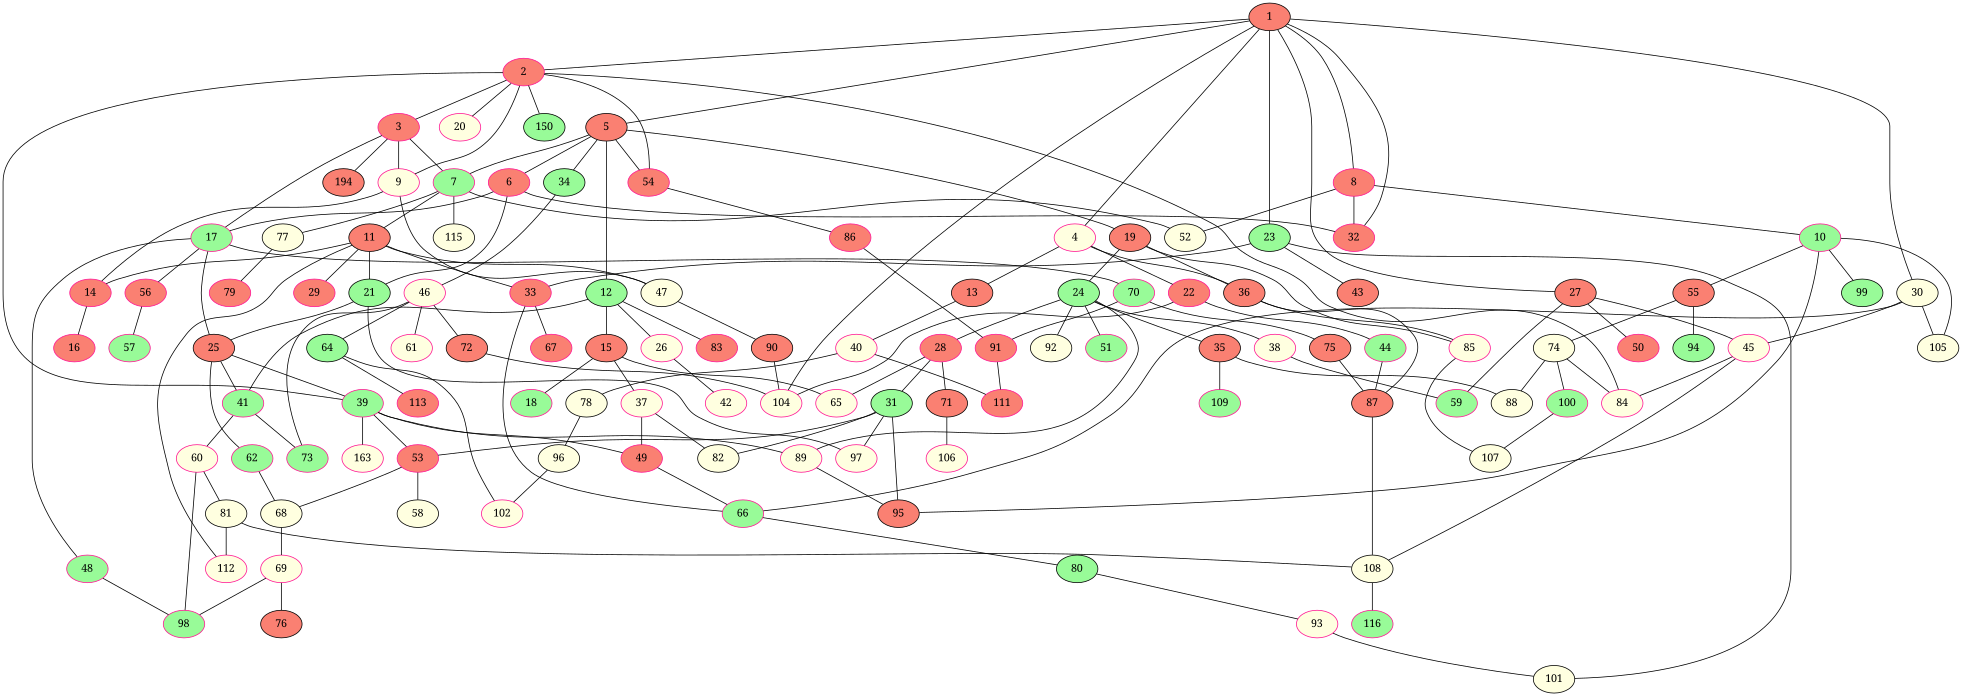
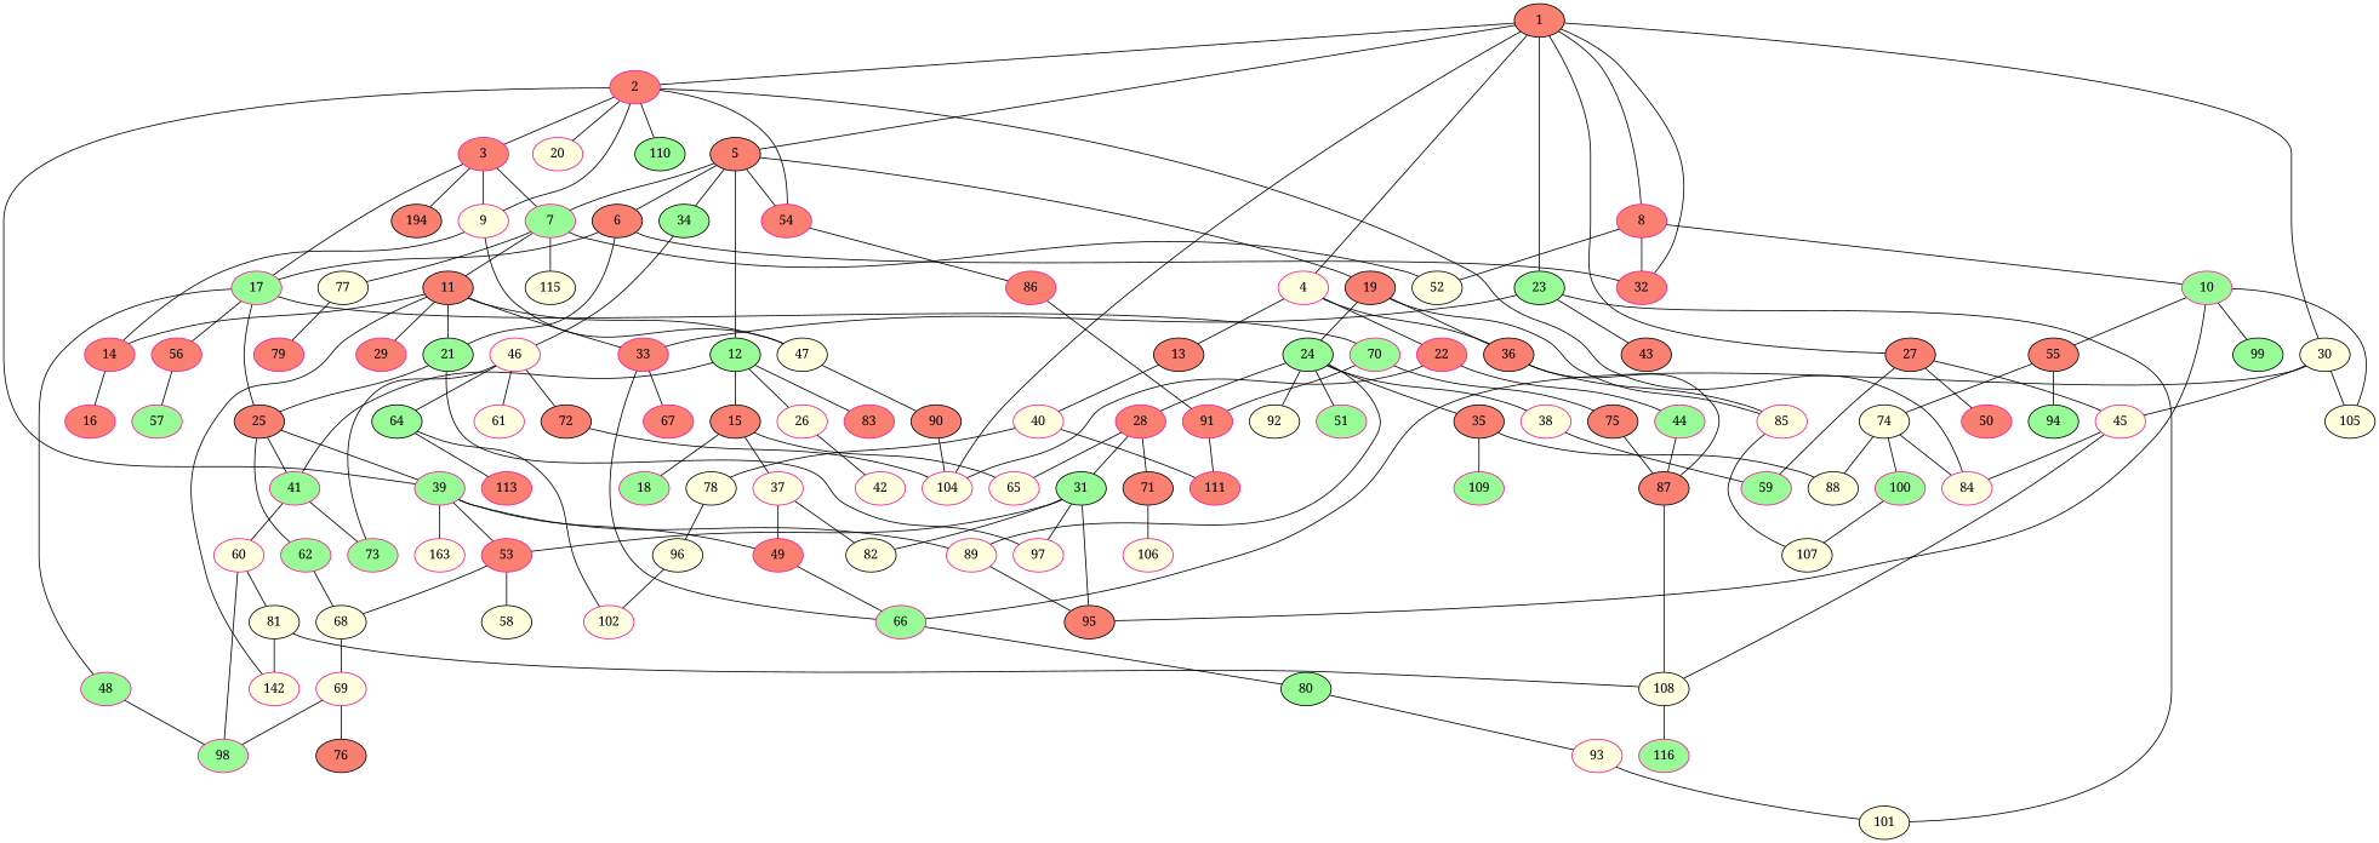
  graph {
    fontname="Noto Serif"
    node [color=deeppink fillcolor=salmon fontname="Noto Serif" style=filled]
    edge [fontname="Noto Serif"]
    1 [color=black]
    2
    4 [fillcolor=lightyellow]
    5 [color=black]
    8
    23 [color=black fillcolor=palegreen]
    27 [color=black]
    30 [color=black fillcolor=lightyellow]
    32
    104 [fillcolor=lightyellow]
    3
    9 [fillcolor=lightyellow]
    20 [fillcolor=lightyellow]
    39 [fillcolor=palegreen]
    54
    84 [fillcolor=lightyellow]
-   110 [color=black fillcolor=palegreen label=150]
+   110 [color=black fillcolor=palegreen]
    13 [color=black]
    22
    36 [color=black]
    7 [fillcolor=palegreen]
-   6
+   6 [color=black]
    12 [color=black fillcolor=palegreen]
    19 [color=black]
    34 [color=black fillcolor=palegreen]
    52 [color=black fillcolor=lightyellow]
    10 [fillcolor=palegreen]
    33
    43 [color=black]
    101 [color=black fillcolor=lightyellow]
    45 [fillcolor=lightyellow]
    50
    59 [fillcolor=palegreen]
    105 [color=black fillcolor=lightyellow]
    66 [fillcolor=palegreen]
    17 [fillcolor=palegreen]
    n37 [color=black label=194]
    14
    47 [color=black fillcolor=lightyellow]
    89 [fillcolor=lightyellow]
    53
    49
    n43 [fillcolor=lightyellow label=163]
    86
    11 [color=black]
    77 [color=black fillcolor=lightyellow]
    115 [color=black fillcolor=lightyellow]
    25 [color=black]
    48 [fillcolor=palegreen]
    56
    70 [fillcolor=palegreen]
    40 [fillcolor=lightyellow]
    44 [fillcolor=palegreen]
    85 [fillcolor=lightyellow]
    87 [color=black]
    21 [color=black fillcolor=palegreen]
    15 [color=black]
    26 [fillcolor=lightyellow]
    41 [fillcolor=palegreen]
    83
    24 [color=black fillcolor=palegreen]
    46 [fillcolor=lightyellow]
    97 [fillcolor=lightyellow]
    29
-   112 [fillcolor=lightyellow]
+   112 [fillcolor=lightyellow label=142]
    79
    55 [color=black]
    95 [color=black]
    99 [color=black fillcolor=palegreen]
    16
    90 [color=black]
    74 [color=black fillcolor=lightyellow]
    94 [color=black fillcolor=palegreen]
    67
    18 [fillcolor=palegreen]
    37 [fillcolor=lightyellow]
    65 [fillcolor=lightyellow]
    42 [fillcolor=lightyellow]
    60 [fillcolor=lightyellow]
    73 [fillcolor=palegreen]
    78 [color=black fillcolor=lightyellow]
    111
    82 [color=black fillcolor=lightyellow]
    62 [fillcolor=palegreen]
    98 [fillcolor=palegreen]
    57 [fillcolor=palegreen]
    75 [color=black]
    91
    28
    35 [color=black]
    38 [fillcolor=lightyellow]
    51 [fillcolor=palegreen]
    92 [color=black fillcolor=lightyellow]
    107 [color=black fillcolor=lightyellow]
    31 [color=black fillcolor=palegreen]
    71 [color=black]
    88 [color=black fillcolor=lightyellow]
    109 [fillcolor=palegreen]
    68 [color=black fillcolor=lightyellow]
    108 [color=black fillcolor=lightyellow]
    106 [fillcolor=lightyellow]
    80 [color=black fillcolor=palegreen]
    58 [color=black fillcolor=lightyellow]
    61 [fillcolor=lightyellow]
    64 [color=black fillcolor=palegreen]
    72 [color=black]
    96 [color=black fillcolor=lightyellow]
    81 [color=black fillcolor=lightyellow]
    116 [fillcolor=palegreen]
    102 [fillcolor=lightyellow]
    113
    69 [fillcolor=lightyellow]
    100 [fillcolor=palegreen]
    93 [fillcolor=lightyellow]
    76 [color=black]
    1 -- 2
    1 -- 4
    1 -- 5
    1 -- 8
    1 -- 23
    1 -- 27
    1 -- 30
    1 -- 32
    1 -- 104
    2 -- 3
    2 -- 9
    2 -- 20
    2 -- 39
    2 -- 54
    2 -- 84
    2 -- 110
    4 -- 13
    4 -- 22
    4 -- 36
    5 -- 54
    5 -- 7
    5 -- 6
    5 -- 12
    5 -- 19
    5 -- 34
    8 -- 32
    8 -- 52
    8 -- 10
    23 -- 33
    23 -- 43
    23 -- 101
    27 -- 45
    27 -- 50
    27 -- 59
    30 -- 45
    30 -- 105
    30 -- 66
    3 -- 9
    3 -- 7
    3 -- 17
    3 -- n37
    9 -- 14
    9 -- 47
    39 -- 89
    39 -- 53
    39 -- 49
    39 -- n43
    54 -- 86
    13 -- 40
    22 -- 104
    22 -- 44
    36 -- 85
    36 -- 87
    7 -- 52
    7 -- 11
    7 -- 77
    7 -- 115
    6 -- 32
    6 -- 17
    6 -- 21
    12 -- 15
    12 -- 26
    12 -- 41
    12 -- 83
    19 -- 36
    19 -- 85
    19 -- 24
    34 -- 46
    10 -- 105
    10 -- 55
    10 -- 95
    10 -- 99
    33 -- 66
    33 -- 67
    45 -- 84
    45 -- 108
    66 -- 80
    17 -- 25
    17 -- 48
    17 -- 56
    17 -- 70
    14 -- 16
    47 -- 90
    89 -- 95
    53 -- 68
    53 -- 58
    49 -- 66
    86 -- 91
    11 -- 33
    11 -- 14
    11 -- 47
    11 -- 21
    11 -- 29
    11 -- 112
    77 -- 79
    25 -- 39
    25 -- 41
    25 -- 62
    48 -- 98
    56 -- 57
    70 -- 75
    70 -- 91
    40 -- 78
    40 -- 111
    44 -- 87
    85 -- 107
    87 -- 108
    21 -- 25
    21 -- 97
    15 -- 18
    15 -- 37
    15 -- 65
    26 -- 42
    41 -- 60
    41 -- 73
    24 -- 89
    24 -- 28
    24 -- 35
    24 -- 38
    24 -- 51
    24 -- 92
    46 -- 73
    46 -- 61
    46 -- 64
    46 -- 72
    55 -- 74
    55 -- 94
    90 -- 104
    74 -- 84
    74 -- 88
    74 -- 100
    37 -- 49
    37 -- 82
    60 -- 98
    60 -- 81
    78 -- 96
    62 -- 68
    75 -- 87
    91 -- 111
    28 -- 65
    28 -- 31
    28 -- 71
    35 -- 88
    35 -- 109
    38 -- 59
    31 -- 53
    31 -- 97
    31 -- 95
    31 -- 82
    71 -- 106
    68 -- 69
    108 -- 116
    80 -- 93
    64 -- 102
    64 -- 113
    72 -- 104
    96 -- 102
    81 -- 112
    81 -- 108
    69 -- 98
    69 -- 76
    100 -- 107
    93 -- 101
  }
